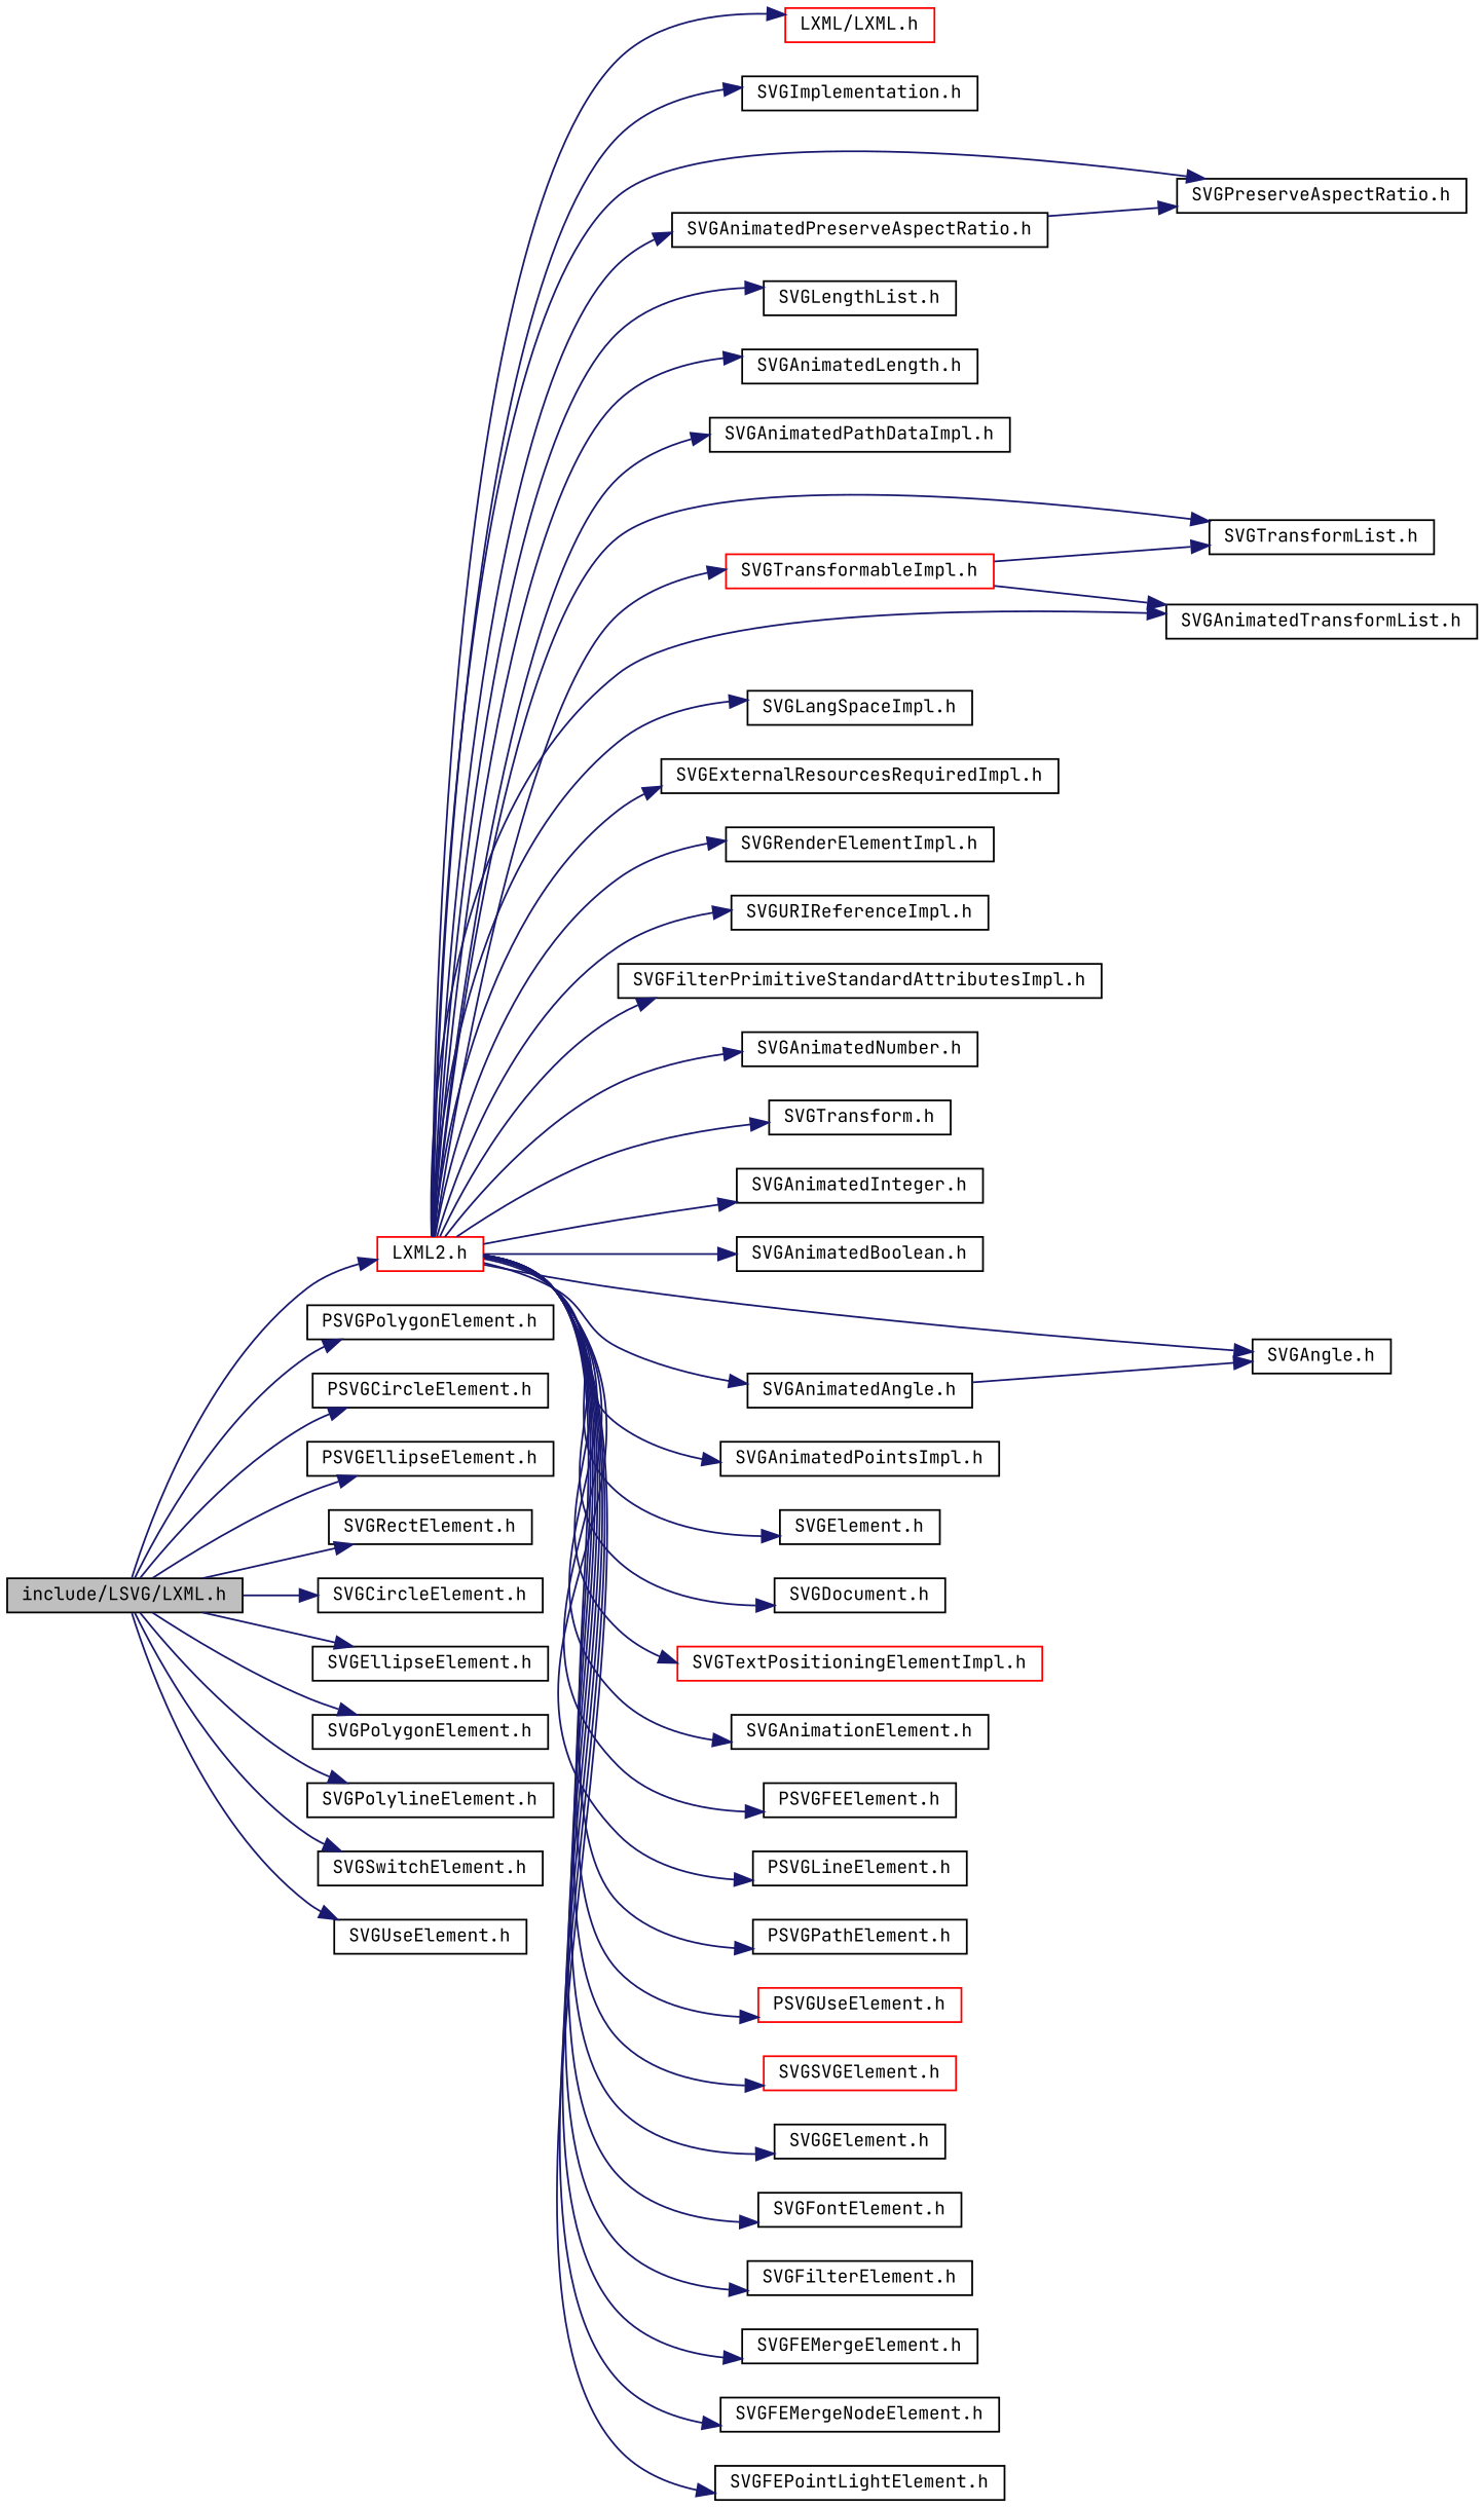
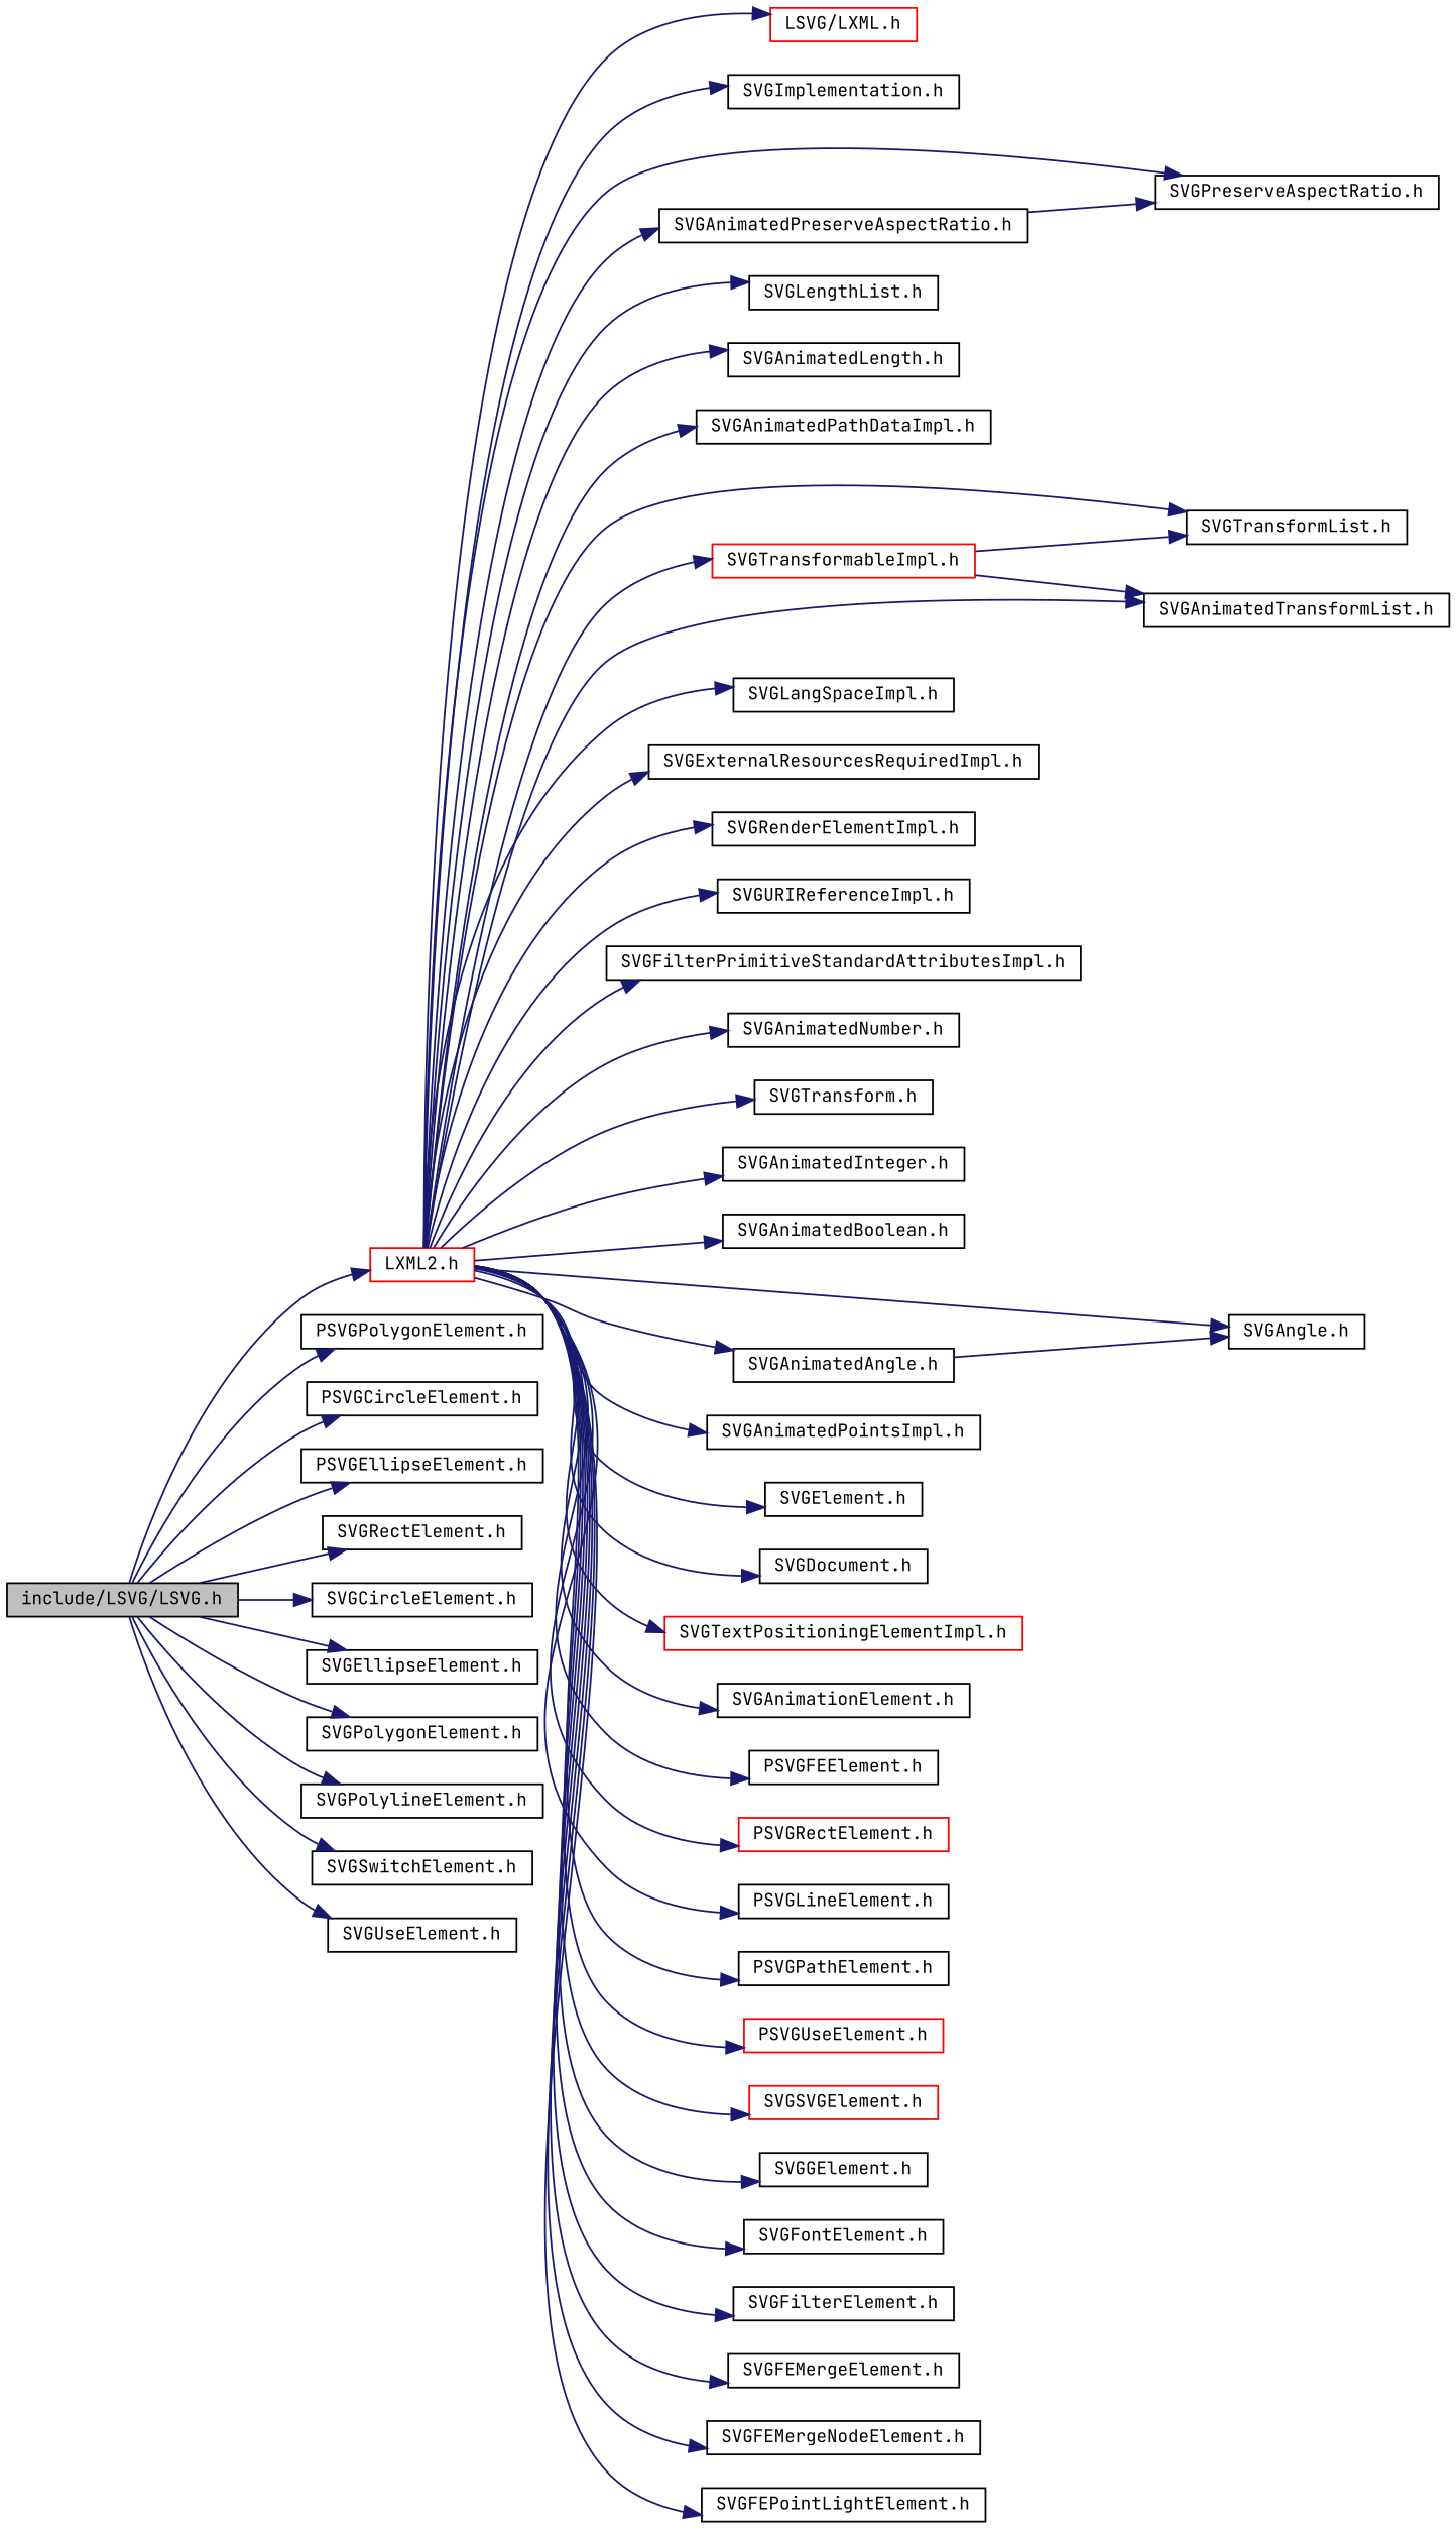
  digraph {
    fontname="JetBrains Mono"
    rankdir=LR
    node [color=black fillcolor=white fontname="JetBrains Mono" fontsize=10 shape=record style=filled]
    edge [color=midnightblue fontname="JetBrains Mono" fontsize=10 labelfontname=Helvetica labelfontsize=10 style=solid]
-   n1 [fillcolor=grey75 fontcolor=black height=0.2 label="include/LSVG/LXML.h" width=0.4]
+   n1 [fillcolor=grey75 fontcolor=black height=0.2 label="include/LSVG/LSVG.h" width=0.4]
    n2 [color=red height=0.2 label="LXML2.h" width=0.4]
    n3 [height=0.2 label="PSVGPolygonElement.h" width=0.4]
    n4 [height=0.2 label="PSVGCircleElement.h" width=0.4]
    n5 [height=0.2 label="PSVGEllipseElement.h" width=0.4]
    n6 [height=0.2 label="SVGRectElement.h" width=0.4]
    n7 [height=0.2 label="SVGCircleElement.h" width=0.4]
    n8 [height=0.2 label="SVGEllipseElement.h" width=0.4]
    n9 [height=0.2 label="SVGPolygonElement.h" width=0.4]
    n10 [height=0.2 label="SVGPolylineElement.h" width=0.4]
    n11 [height=0.2 label="SVGSwitchElement.h" width=0.4]
    n12 [height=0.2 label="SVGUseElement.h" width=0.4]
-   n13 [color=red height=0.2 label="LXML/LXML.h" width=0.4]
+   n13 [color=red height=0.2 label="LSVG/LXML.h" width=0.4]
    n14 [height=0.2 label="SVGImplementation.h" width=0.4]
    n15 [height=0.2 label="SVGPreserveAspectRatio.h" width=0.4]
    n16 [height=0.2 label="SVGAnimatedPreserveAspectRatio.h" width=0.4]
    n17 [height=0.2 label="SVGLengthList.h" width=0.4]
    n18 [height=0.2 label="SVGAnimatedLength.h" width=0.4]
    n19 [height=0.2 label="SVGAnimatedPathDataImpl.h" width=0.4]
    n20 [color=red height=0.2 label="SVGTransformableImpl.h" width=0.4]
    n21 [height=0.2 label="SVGTransformList.h" width=0.4]
    n22 [height=0.2 label="SVGAnimatedTransformList.h" width=0.4]
    n23 [height=0.2 label="SVGLangSpaceImpl.h" width=0.4]
    n24 [height=0.2 label="SVGExternalResourcesRequiredImpl.h" width=0.4]
    n25 [height=0.2 label="SVGRenderElementImpl.h" width=0.4]
    n26 [height=0.2 label="SVGURIReferenceImpl.h" width=0.4]
    n27 [height=0.2 label="SVGFilterPrimitiveStandardAttributesImpl.h" width=0.4]
    n28 [height=0.2 label="SVGAnimatedNumber.h" width=0.4]
    n29 [height=0.2 label="SVGTransform.h" width=0.4]
    n30 [height=0.2 label="SVGAnimatedInteger.h" width=0.4]
    n31 [height=0.2 label="SVGAnimatedBoolean.h" width=0.4]
    n32 [height=0.2 label="SVGAngle.h" width=0.4]
    n33 [height=0.2 label="SVGAnimatedAngle.h" width=0.4]
    n34 [height=0.2 label="SVGAnimatedPointsImpl.h" width=0.4]
    n35 [height=0.2 label="SVGElement.h" width=0.4]
    n36 [height=0.2 label="SVGDocument.h" width=0.4]
    n37 [color=red height=0.2 label="SVGTextPositioningElementImpl.h" width=0.4]
    n38 [height=0.2 label="SVGAnimationElement.h" width=0.4]
    n39 [height=0.2 label="PSVGFEElement.h" width=0.4]
+   n40 [color=red height=0.2 label="PSVGRectElement.h" width=0.4]
    n41 [height=0.2 label="PSVGLineElement.h" width=0.4]
    n42 [height=0.2 label="PSVGPathElement.h" width=0.4]
    n43 [color=red height=0.2 label="PSVGUseElement.h" width=0.4]
    n44 [color=red height=0.2 label="SVGSVGElement.h" width=0.4]
    n45 [height=0.2 label="SVGGElement.h" width=0.4]
    n46 [height=0.2 label="SVGFontElement.h" width=0.4]
    n47 [height=0.2 label="SVGFilterElement.h" width=0.4]
    n48 [height=0.2 label="SVGFEMergeElement.h" width=0.4]
    n49 [height=0.2 label="SVGFEMergeNodeElement.h" width=0.4]
    n50 [height=0.2 label="SVGFEPointLightElement.h" width=0.4]
    n1 -> n2
    n1 -> n3
    n1 -> n4
    n1 -> n5
    n1 -> n6
    n1 -> n7
    n1 -> n8
    n1 -> n9
    n1 -> n10
    n1 -> n11
    n1 -> n12
    n2 -> n13
    n2 -> n14
    n2 -> n15
    n2 -> n16
    n2 -> n17
    n2 -> n18
    n2 -> n19
    n2 -> n20
    n2 -> n21
    n2 -> n22
    n2 -> n23
    n2 -> n24
    n2 -> n25
    n2 -> n26
    n2 -> n27
    n2 -> n28
    n2 -> n29
    n2 -> n30
    n2 -> n31
    n2 -> n32
    n2 -> n33
    n2 -> n34
    n2 -> n35
    n2 -> n36
    n2 -> n37
    n2 -> n38
    n2 -> n39
+   n2 -> n40
    n2 -> n41
    n2 -> n42
    n2 -> n43
    n2 -> n44
    n2 -> n45
    n2 -> n46
    n2 -> n47
    n2 -> n48
    n2 -> n49
    n2 -> n50
    n16 -> n15
    n20 -> n21
    n20 -> n22
    n33 -> n32
  }
